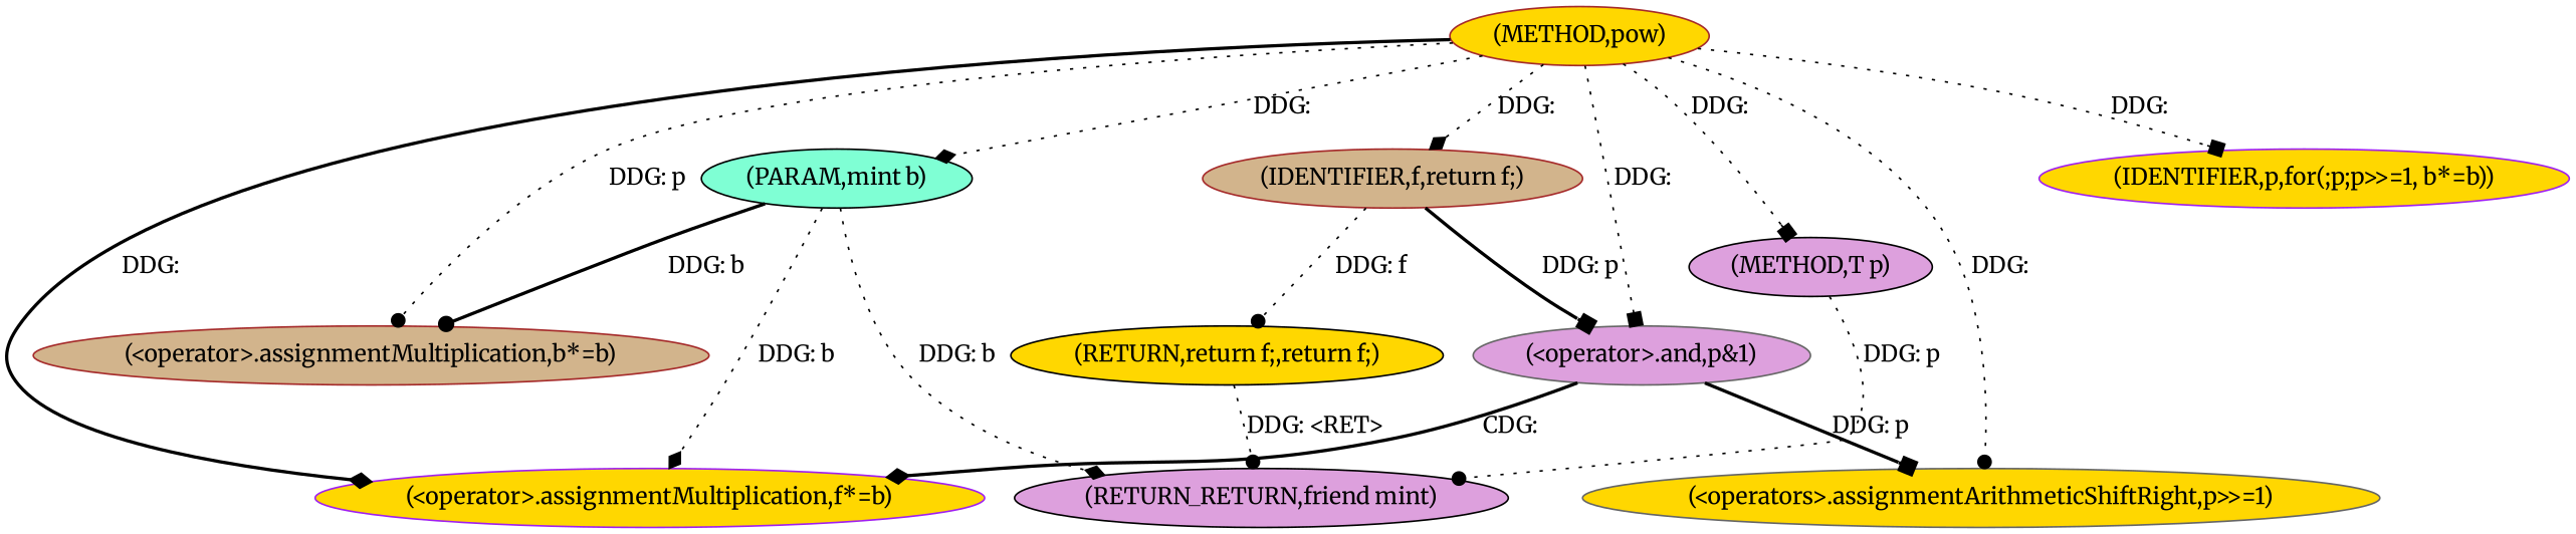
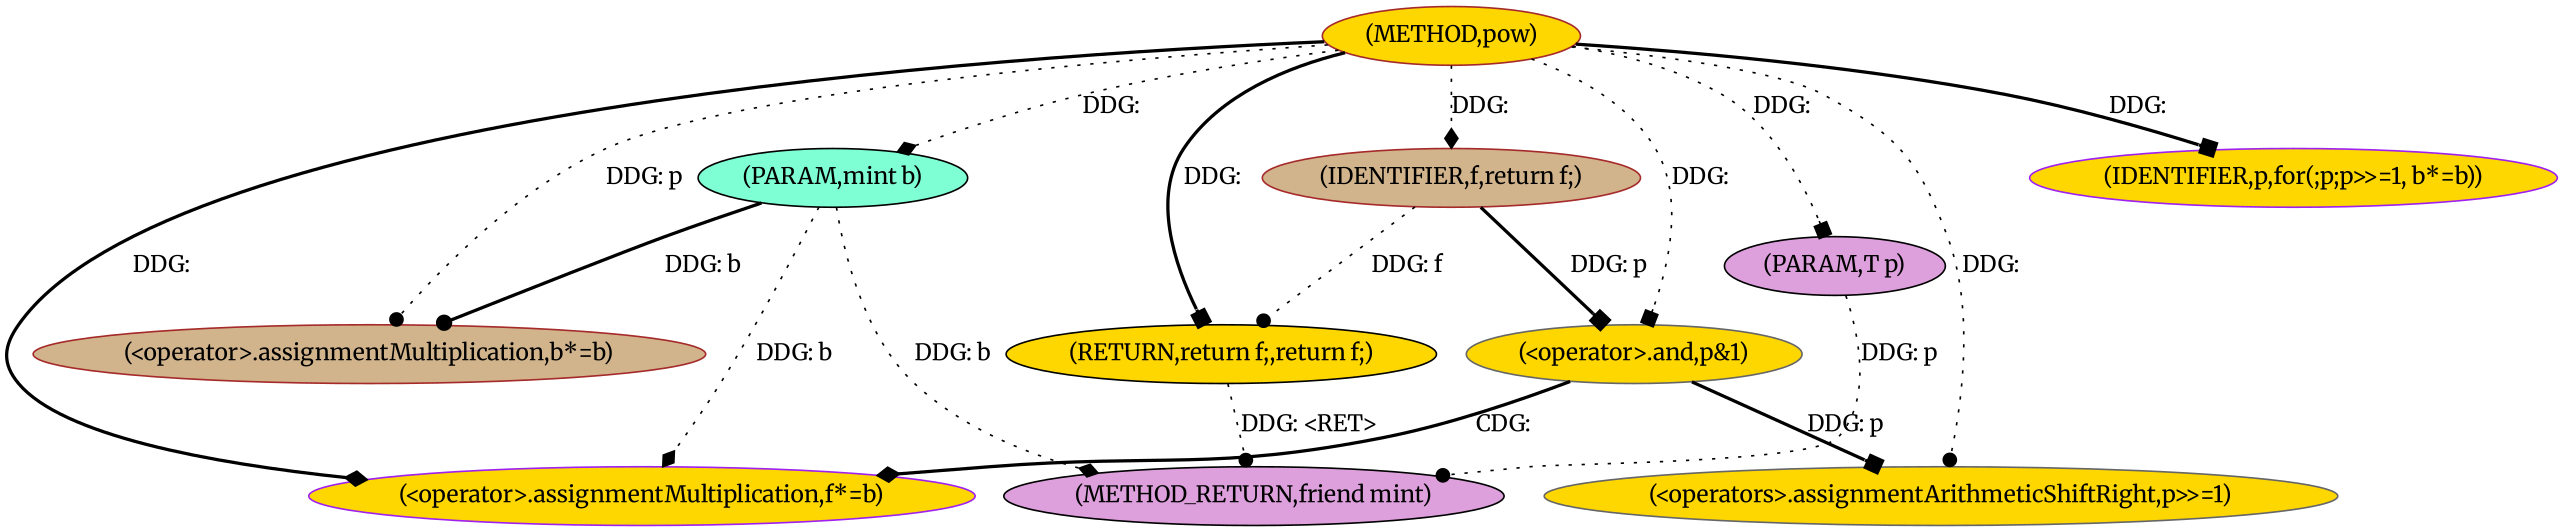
  digraph {
    fontname=Merriweather
    node [color=black fillcolor=gold fontname=Merriweather style=filled]
    edge [arrowhead=diamond fontname=Merriweather style=dotted]
    n1 [color=brown label="(METHOD,pow)"]
    n2 [fillcolor=aquamarine label="(PARAM,mint b)"]
-   n3 [fillcolor=plum label="(METHOD,T p)"]
+   n3 [fillcolor=plum label="(PARAM,T p)"]
    n4 [label="(RETURN,return f;,return f;)"]
    n5 [color=purple label="(IDENTIFIER,p,for(;p;p>>=1, b*=b))"]
    n6 [color=brown fillcolor=tan label="(IDENTIFIER,f,return f;)"]
    n7 [color=gray40 label="(<operators>.assignmentArithmeticShiftRight,p>>=1)"]
    n8 [color=brown fillcolor=tan label="(<operator>.assignmentMultiplication,b*=b)"]
-   n9 [color=gray40 fillcolor=plum label="(<operator>.and,p&1)"]
+   n9 [color=gray40 label="(<operator>.and,p&1)"]
    n10 [color=purple label="(<operator>.assignmentMultiplication,f*=b)"]
-   n11 [fillcolor=plum label="(RETURN_RETURN,friend mint)"]
+   n11 [fillcolor=plum label="(METHOD_RETURN,friend mint)"]
    n1 -> n2 [label="DDG: "]
    n1 -> n3 [arrowhead=box label="DDG: "]
-   n1 -> n5 [arrowhead=box label="DDG: "]
+   n1 -> n4 [arrowhead=box label="DDG: " style=bold]
+   n1 -> n5 [arrowhead=box label="DDG: " style=bold]
    n1 -> n6 [label="DDG: "]
    n1 -> n7 [arrowhead=dot label="DDG: "]
    n1 -> n8 [arrowhead=dot label="DDG: p"]
    n1 -> n9 [arrowhead=box label="DDG: "]
    n1 -> n10 [label="DDG: " style=bold]
    n2 -> n8 [arrowhead=dot label="DDG: b" style=bold]
    n2 -> n10 [label="DDG: b"]
    n2 -> n11 [label="DDG: b"]
    n3 -> n11 [arrowhead=dot label="DDG: p"]
    n4 -> n11 [arrowhead=dot label="DDG: <RET>"]
    n6 -> n4 [arrowhead=dot label="DDG: f"]
    n6 -> n9 [arrowhead=box label="DDG: p" style=bold]
    n9 -> n7 [arrowhead=box label="DDG: p" style=bold]
    n9 -> n10 [label="CDG: " style=bold]
  }
